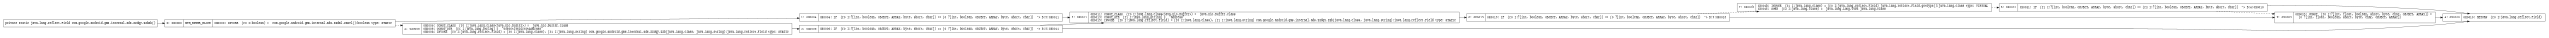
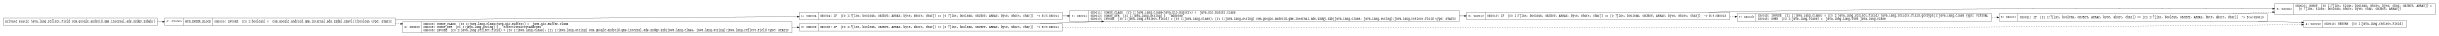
  digraph {
    fontname="Courier Prime"
    rankdir=LR
    node [fontname="Courier Prime" shape=record]
    edge [fontname="Courier Prime"]
    n1 [label="{0\:\ 0x0000|MTH_ENTER_BLOCK\l|0x0000: INVOKE  (r0 I:boolean) =  com.google.android.gms.internal.ads.zzdml.zzavl():boolean type: STATIC \l}"]
    n2 [label="{1\:\ 0x0004|0x0004: IF  (r0 I:?[int, boolean, OBJECT, ARRAY, byte, short, char]) == (0 ?[int, boolean, OBJECT, ARRAY, byte, short, char])  \-\> B:5:0x0011 \l}"]
    n3 [label="{2\:\ 0x0006|0x0006: CONST_CLASS  (r0 I:java.lang.Class\<java.nio.Buffer\>) =  java.nio.Buffer.class \l0x0008: CONST_STR  (r1 I:java.lang.String) =  \"effectiveDirectAddress\" \l0x000a: INVOKE  (r0 I:java.lang.reflect.Field) = (r0 I:java.lang.Class), (r1 I:java.lang.String) com.google.android.gms.internal.ads.zzdqy.zzb(java.lang.Class, java.lang.String):java.lang.reflect.Field type: STATIC \l}"]
    n4 [label="{5\:\ 0x0011|0x0011: CONST_CLASS  (r0 I:java.lang.Class\<java.nio.Buffer\>) =  java.nio.Buffer.class \l0x0013: CONST_STR  (r1 I:java.lang.String) =  \"address\" \l0x0015: INVOKE  (r0 I:java.lang.reflect.Field) = (r0 I:java.lang.Class), (r1 I:java.lang.String) com.google.android.gms.internal.ads.zzdqy.zzb(java.lang.Class, java.lang.String):java.lang.reflect.Field type: STATIC \l}"]
    n5 [label="{3\:\ 0x000e|0x000e: IF  (r0 I:?[int, boolean, OBJECT, ARRAY, byte, short, char]) == (0 ?[int, boolean, OBJECT, ARRAY, byte, short, char])  \-\> B:5:0x0011 \l}"]
    n6 [label="{6\:\ 0x0019|0x0019: IF  (r0 I:?[int, boolean, OBJECT, ARRAY, byte, short, char]) == (0 ?[int, boolean, OBJECT, ARRAY, byte, short, char])  \-\> B:9:0x0023 \l}"]
    n7 [label="{4\:\ 0x0010|0x0010: RETURN  (r0 I:java.lang.reflect.Field) \l}"]
    n8 [label="{7\:\ 0x001b|0x001b: INVOKE  (r1 I:java.lang.Class) = (r0 I:java.lang.reflect.Field) java.lang.reflect.Field.getType():java.lang.Class type: VIRTUAL \l0x001f: SGET  (r2 I:java.lang.Class) =  java.lang.Long.TYPE java.lang.Class \l}"]
    n9 [label="{9\:\ 0x0023|0x0023: CONST  (r0 I:?[int, float, boolean, short, byte, char, OBJECT, ARRAY]) = \l  (0 ?[int, float, boolean, short, byte, char, OBJECT, ARRAY])\l \l}"]
    n10 [label="{8\:\ 0x0021|0x0021: IF  (r1 I:?[int, boolean, OBJECT, ARRAY, byte, short, char]) == (r2 I:?[int, boolean, OBJECT, ARRAY, byte, short, char])  \-\> B:4:0x0010 \l}"]
    n11 [label="{private static java.lang.reflect.Field com.google.android.gms.internal.ads.zzdqy.zzbah() }"]
    n1 -> n2
    n1 -> n3 [style=dashed]
    n2 -> n4
    n3 -> n5
    n4 -> n6
    n5 -> n4
-   n5 -> n7 [style=solid]
+   n5 -> n7 [style=dashed]
    n6 -> n8 [style=dashed]
    n6 -> n9
    n8 -> n10 [style=dashed]
-   n9 -> n7
    n10 -> n7
    n10 -> n9 [style=dashed]
    n11 -> n1
  }
